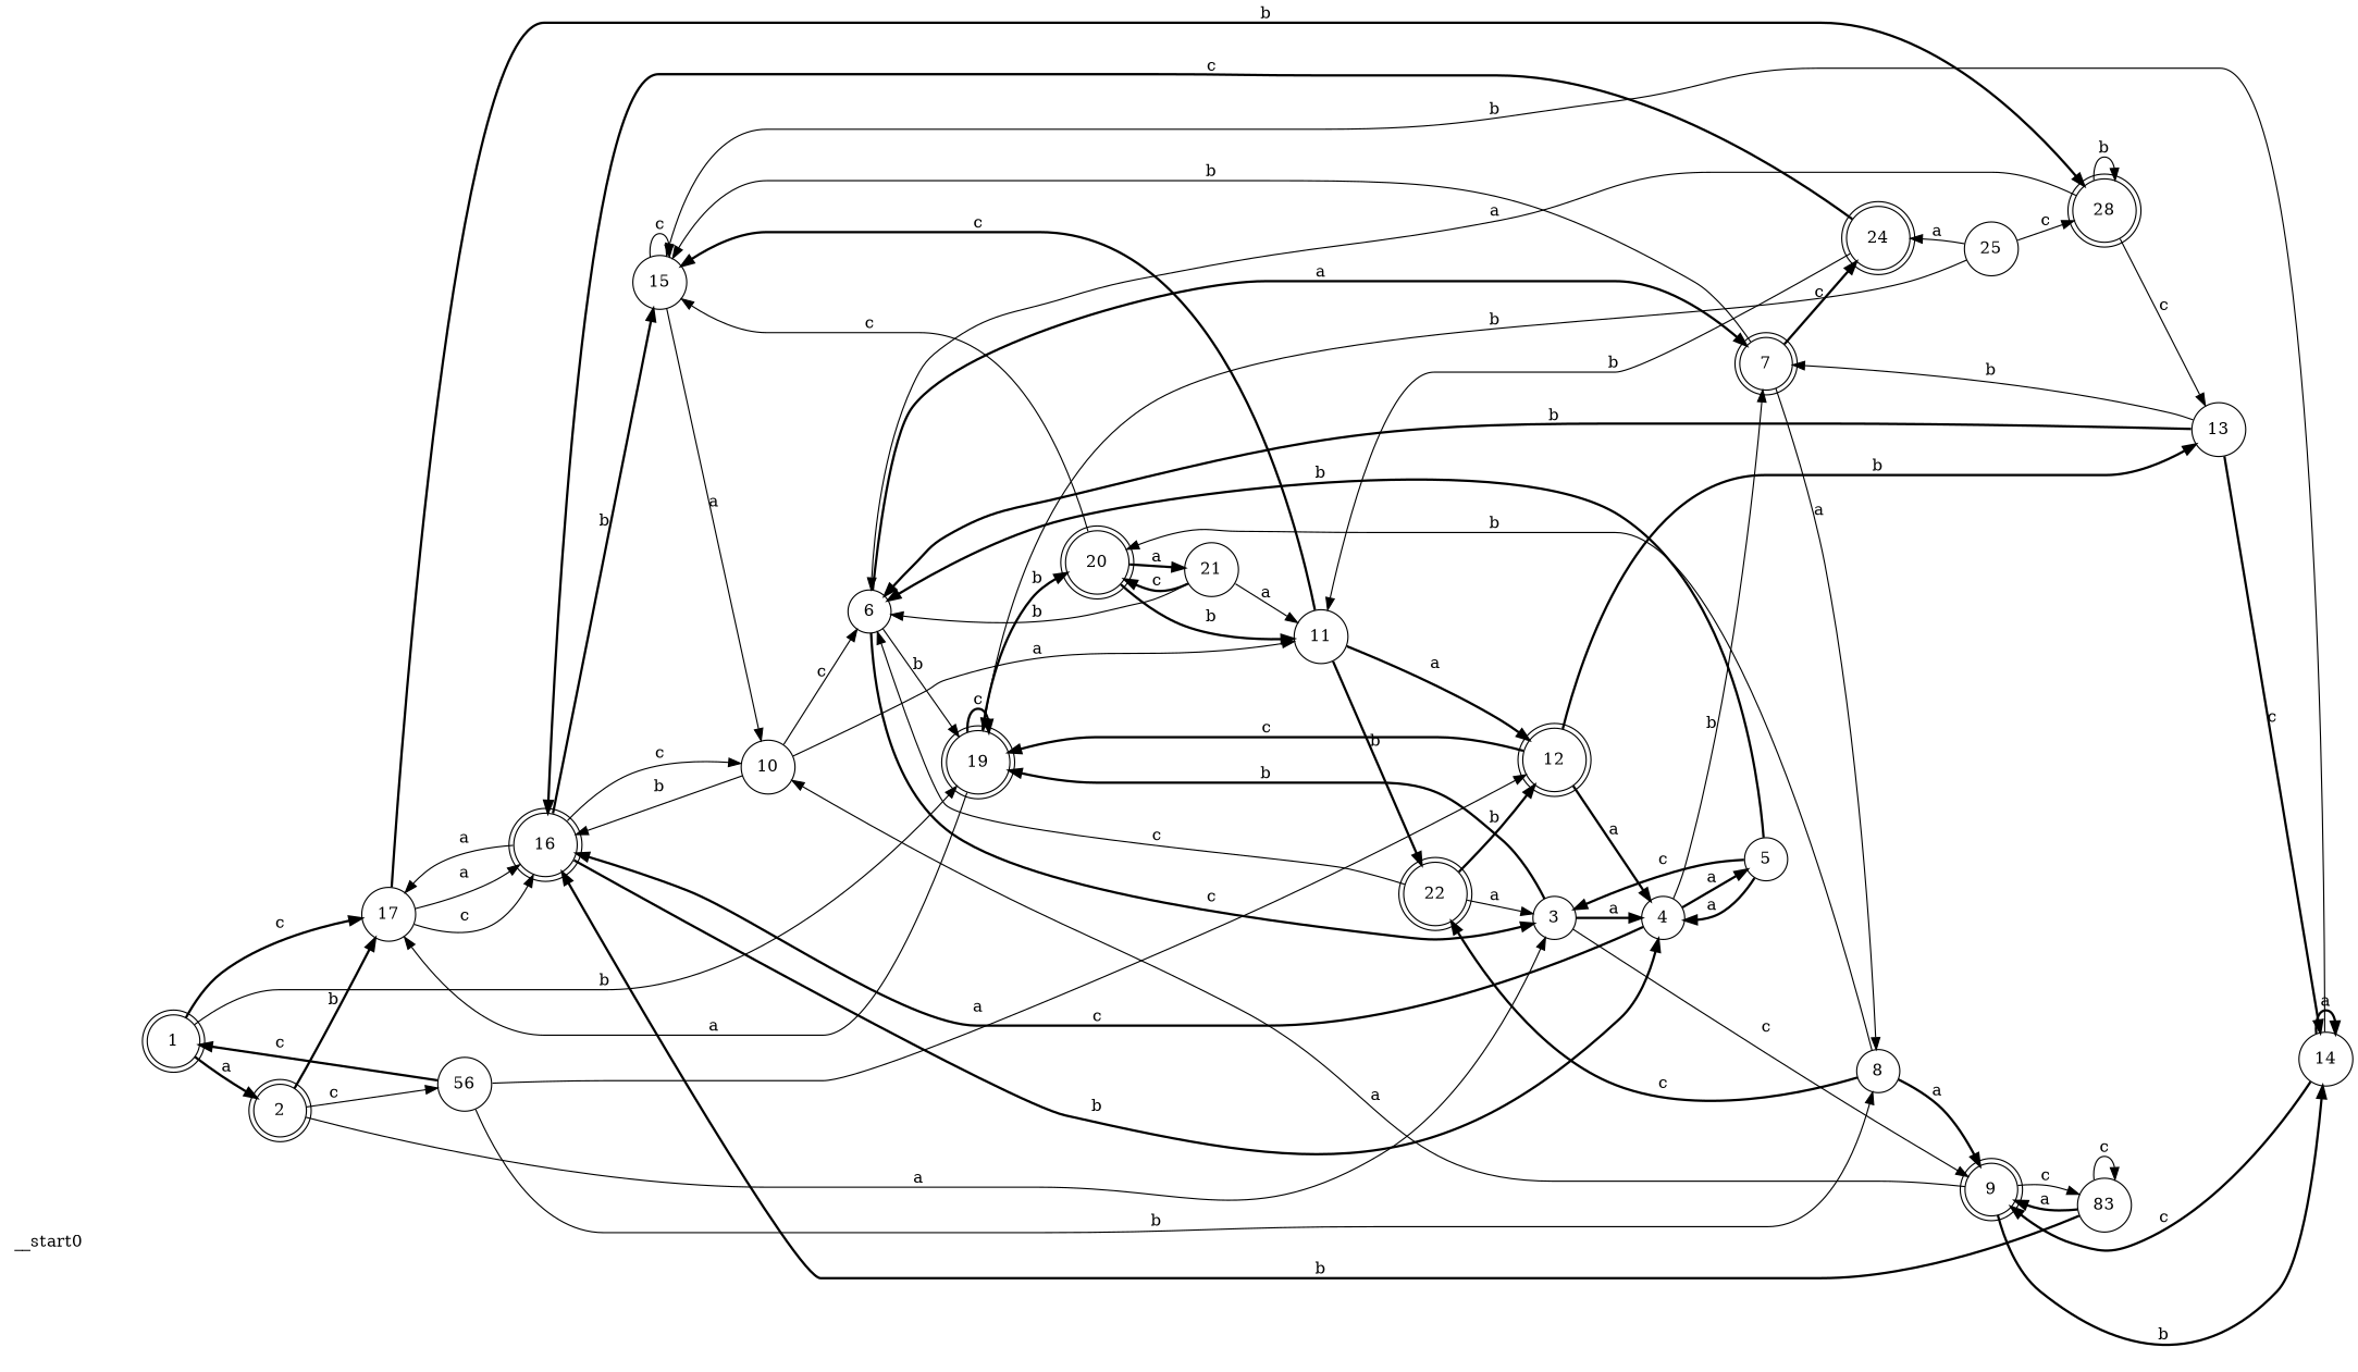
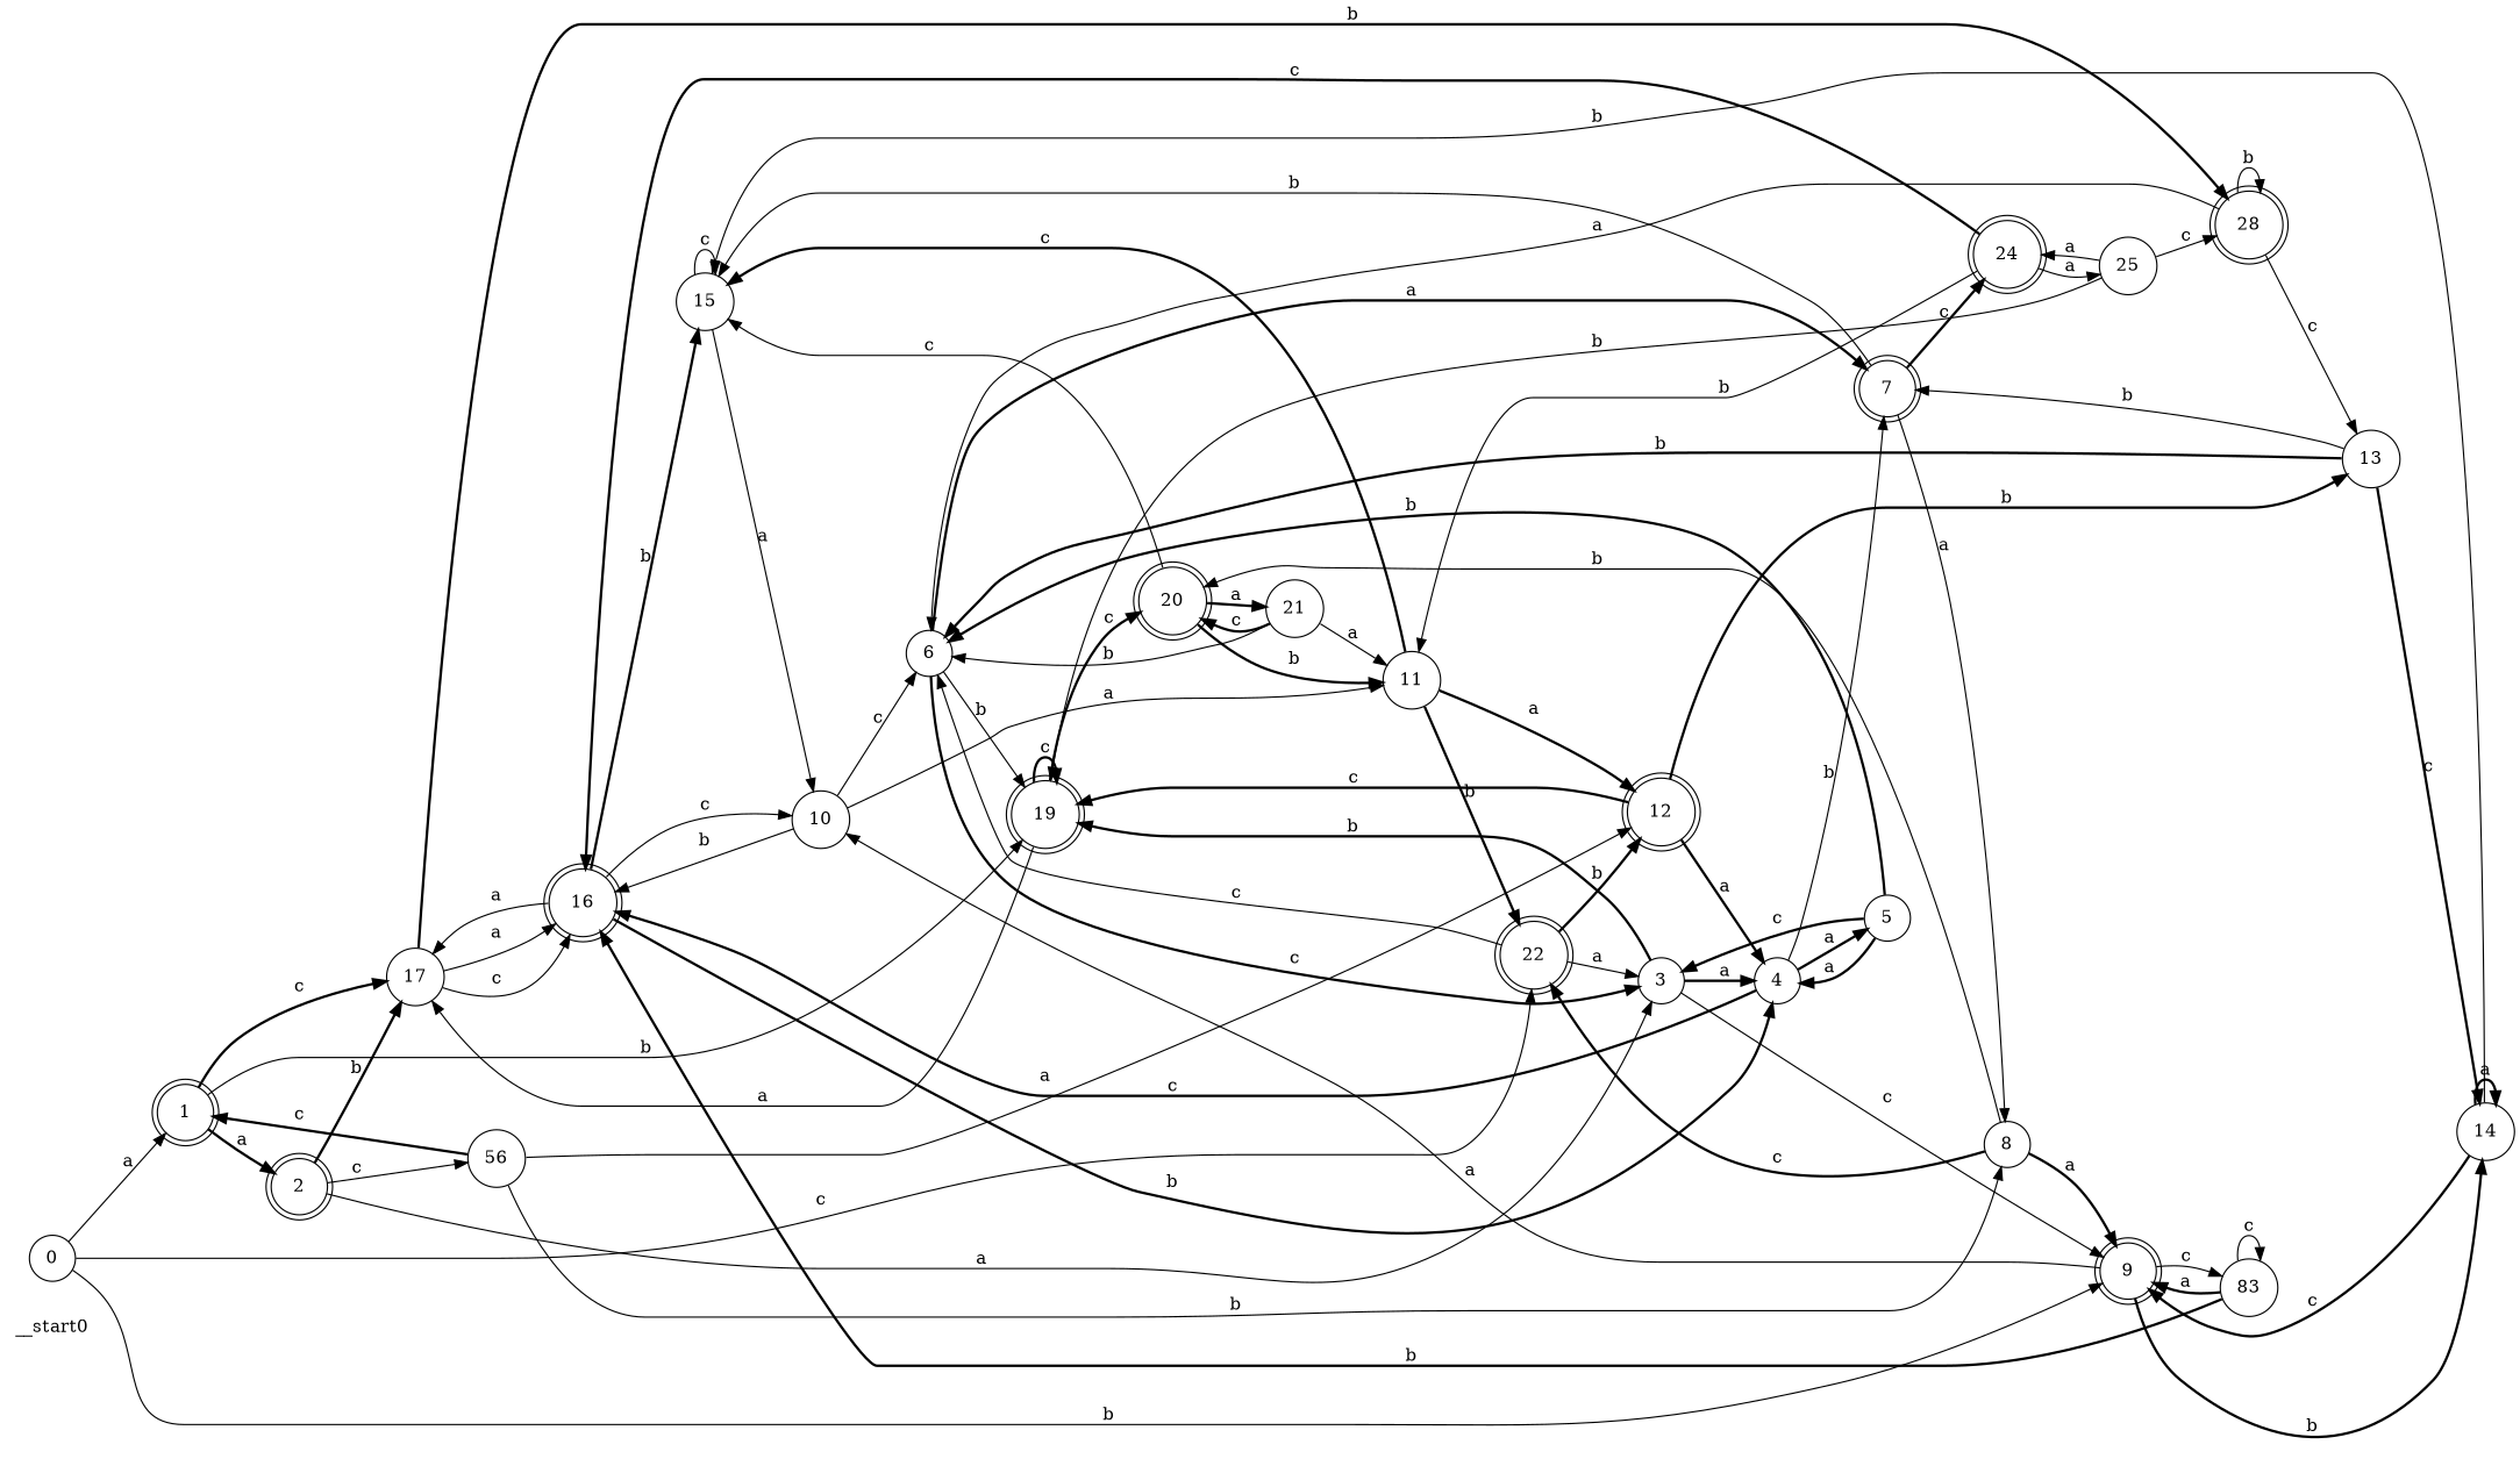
  digraph {
    rankdir=LR
    node [shape=circle color=black fillcolor=white style=filled]
    edge [style=solid]
    __start0 [shape=none color="" fillcolor="" style=""]
+   n2 [label=0]
    n3 [label=1 shape=doublecircle style="rounded,filled"]
    n4 [label=9 shape=doublecircle style="rounded,filled"]
    n5 [label=22 shape=doublecircle style="rounded,filled"]
    n6 [label=2 shape=doublecircle style="rounded,filled"]
    n7 [label=17]
    n8 [label=19 shape=doublecircle style="rounded,filled"]
    n9 [label=10]
    n10 [label=14]
    n11 [label=83]
    n12 [label=3]
    n13 [label=6]
    n14 [label=12 shape=doublecircle style="rounded,filled"]
    n15 [label=56]
    n16 [label=16 shape=doublecircle style="rounded,filled"]
    n17 [label=28 shape=doublecircle style="rounded,filled"]
    n18 [label=20 shape=doublecircle style="rounded,filled"]
    n19 [label=4]
    n20 [label=8]
    n21 [label=5]
    n22 [label=7 shape=doublecircle style="rounded,filled"]
    n23 [label=15]
    n24 [label=24 shape=doublecircle style="rounded,filled"]
    n25 [label=11]
    n26 [label=25]
    n27 [label=21]
    n28 [label=13]
+   n2 -> n3 [label=a]
+   n2 -> n4 [label=b]
+   n2 -> n5 [label=c]
    n3 -> n6 [label=a style=bold]
    n3 -> n7 [label=c style=bold]
    n3 -> n8 [label=b]
    n4 -> n9 [label=a]
    n4 -> n10 [label=b style=bold]
    n4 -> n11 [label=c]
    n5 -> n12 [label=a]
    n5 -> n13 [label=c]
    n5 -> n14 [label=b style=bold]
    n6 -> n7 [label=b style=bold]
    n6 -> n12 [label=a]
    n6 -> n15 [label=c]
    n7 -> n16 [label=a]
    n7 -> n16 [label=c]
    n7 -> n17 [label=b style=bold]
    n8 -> n7 [label=a]
    n8 -> n8 [label=c style=bold]
-   n8 -> n18 [label=b style=bold]
+   n8 -> n18 [label=c style=bold]
    n9 -> n13 [label=c]
    n9 -> n16 [label=b]
    n9 -> n25 [label=a]
    n10 -> n4 [label=c style=bold]
    n10 -> n10 [label=a style=bold]
    n10 -> n23 [label=b]
    n11 -> n4 [label=a style=bold]
    n11 -> n11 [label=c]
    n11 -> n16 [label=b style=bold]
    n12 -> n4 [label=c]
    n12 -> n8 [label=b style=bold]
    n12 -> n19 [label=a style=bold]
    n13 -> n8 [label=b]
    n13 -> n12 [label=c style=bold]
    n13 -> n22 [label=a style=bold]
    n14 -> n8 [label=c style=bold]
    n14 -> n19 [label=a style=bold]
    n14 -> n28 [label=b style=bold]
    n15 -> n3 [label=c style=bold]
    n15 -> n14 [label=a]
    n15 -> n20 [label=b]
    n16 -> n7 [label=a]
    n16 -> n9 [label=c]
    n16 -> n19 [label=b style=bold]
    n16 -> n23 [label=b style=bold]
    n17 -> n13 [label=a]
    n17 -> n17 [label=b]
    n17 -> n28 [label=c]
    n18 -> n23 [label=c]
    n18 -> n25 [label=b style=bold]
    n18 -> n27 [label=a style=bold]
    n19 -> n16 [label=c style=bold]
    n19 -> n21 [label=a style=bold]
    n19 -> n22 [label=b]
    n20 -> n4 [label=a style=bold]
    n20 -> n5 [label=c style=bold]
    n20 -> n18 [label=b]
    n21 -> n12 [label=c style=bold]
    n21 -> n13 [label=b style=bold]
    n21 -> n19 [label=a style=bold]
    n22 -> n20 [label=a]
    n22 -> n23 [label=b]
    n22 -> n24 [label=c style=bold]
    n23 -> n9 [label=a]
    n23 -> n23 [label=c]
    n24 -> n16 [label=c style=bold]
    n24 -> n25 [label=b]
+   n24 -> n26 [label=a]
    n25 -> n5 [label=b style=bold]
    n25 -> n14 [label=a style=bold]
    n25 -> n23 [label=c style=bold]
    n26 -> n8 [label=b]
    n26 -> n17 [label=c]
    n26 -> n24 [label=a]
    n27 -> n13 [label=b]
    n27 -> n18 [label=c style=bold]
    n27 -> n25 [label=a]
    n28 -> n10 [label=c style=bold]
    n28 -> n13 [label=b style=bold]
    n28 -> n22 [label=b]
  }
